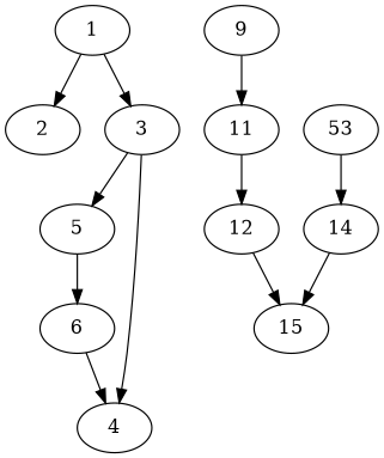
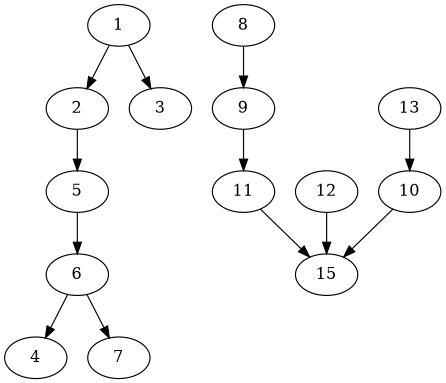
  digraph {
    node [alpha=0.19]
    1 [alpha=0.15 expect_size=34829312]
    2 [alpha=0.06 expect_size=11632640]
    3 [expect_size=15073280]
    5 [alpha=0.02 expect_size=8443904]
    4 [alpha=0.10 expect_size=50793472]
    6 [alpha=0.16 expect_size=43584512]
+   7 [expect_size=13063168]
+   8 [alpha=0.01 expect_size=5895168]
    9 [alpha=0.04 expect_size=29940736]
    11 [alpha=0.13 expect_size=24089600]
    12 [alpha=0.07 expect_size=13310976]
    15 [alpha=0.18 expect_size=47490048]
-   13 [alpha=0.04 expect_size=26808320 label=53]
-   14 [alpha=0.08 expect_size=24472576]
+   13 [alpha=0.04 expect_size=26808320]
+   14 [alpha=0.08 expect_size=24472576 label=10]
    1 -> 2
    1 -> 3
-   3 -> 5
-   3 -> 4
+   2 -> 5
    5 -> 6
    6 -> 4
+   6 -> 7
+   8 -> 9
    9 -> 11
-   11 -> 12
+   11 -> 15
    12 -> 15
    13 -> 14
    14 -> 15
  }
